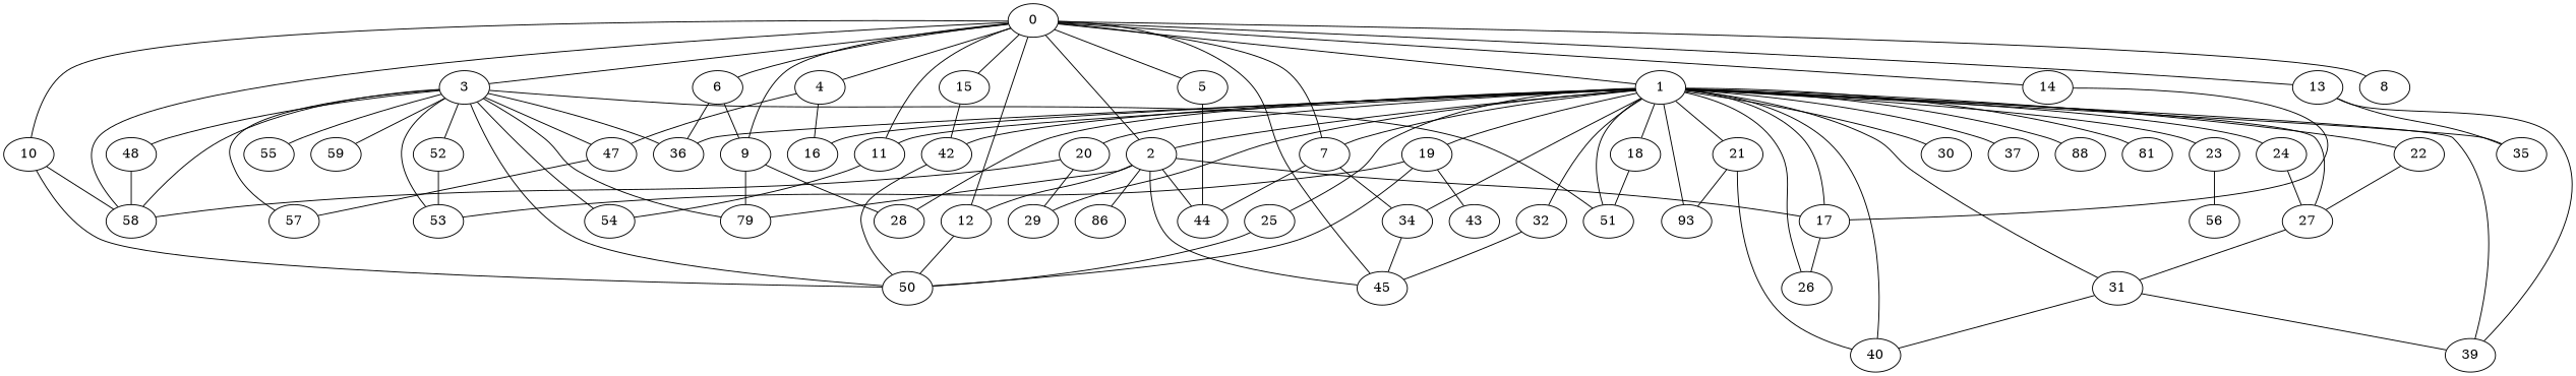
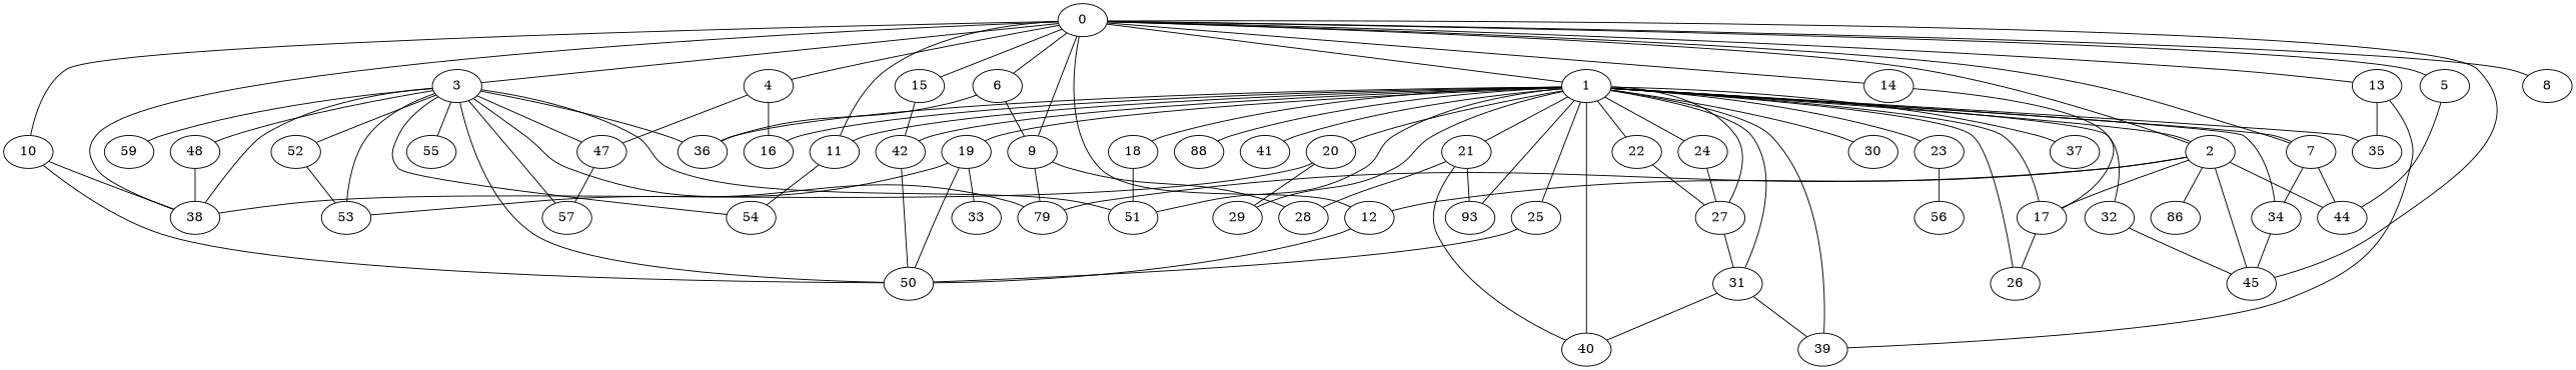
  graph {
    0
    1
    2
    3
    4
    5
    6
    7
    8
    9
    10
    11
    12
    13
    14
    15
-   58
+   58 [label=38]
    45
    16
    17
    18
    19
    20
    21
    22
    23
    24
    25
    26
    27
    28
    29
    30
    31
    32
    n36 [label=93]
    34
    35
    36
    37
    n41 [label=88]
    39
    40
-   41 [label=81]
+   41
    42
    51
    44
    n48 [label=86]
    n49 [label=79]
    47
    48
    50
    52
    53
    54
    55
    57
    59
-   43
+   43 [label=33]
    56
    0 -- 1
    0 -- 2
    0 -- 3
    0 -- 4
    0 -- 5
    0 -- 6
    0 -- 7
    0 -- 8
    0 -- 9
    0 -- 10
    0 -- 11
    0 -- 12
    0 -- 13
    0 -- 14
    0 -- 15
    0 -- 58
    0 -- 45
    1 -- 2
    1 -- 7
    1 -- 11
    1 -- 16
    1 -- 17
    1 -- 18
    1 -- 19
    1 -- 20
    1 -- 21
    1 -- 22
    1 -- 23
    1 -- 24
    1 -- 25
    1 -- 26
    1 -- 27
-   1 -- 28
+   21 -- 28
    1 -- 29
    1 -- 30
    1 -- 31
    1 -- 32
    1 -- n36
    1 -- 34
    1 -- 35
    1 -- 36
    1 -- 37
    1 -- n41
    1 -- 39
    1 -- 40
    1 -- 41
    1 -- 42
    1 -- 51
    2 -- 12
    2 -- 45
    2 -- 17
    2 -- 44
    2 -- n48
    2 -- n49
    3 -- 58
    3 -- 36
    3 -- 51
    3 -- n49
    3 -- 47
    3 -- 48
    3 -- 50
    3 -- 52
    3 -- 53
    3 -- 54
    3 -- 55
    3 -- 57
    3 -- 59
    4 -- 16
    4 -- 47
    5 -- 44
    6 -- 9
    6 -- 36
    7 -- 34
    7 -- 44
    9 -- 28
    9 -- n49
    10 -- 58
    10 -- 50
    11 -- 54
    12 -- 50
    13 -- 35
    13 -- 39
    14 -- 17
    15 -- 42
    17 -- 26
    18 -- 51
    19 -- 50
    19 -- 53
    19 -- 43
    20 -- 58
    20 -- 29
    21 -- n36
    21 -- 40
    22 -- 27
    23 -- 56
    24 -- 27
    25 -- 50
    27 -- 31
    31 -- 39
    31 -- 40
    32 -- 45
    34 -- 45
    42 -- 50
    47 -- 57
    48 -- 58
    52 -- 53
  }
